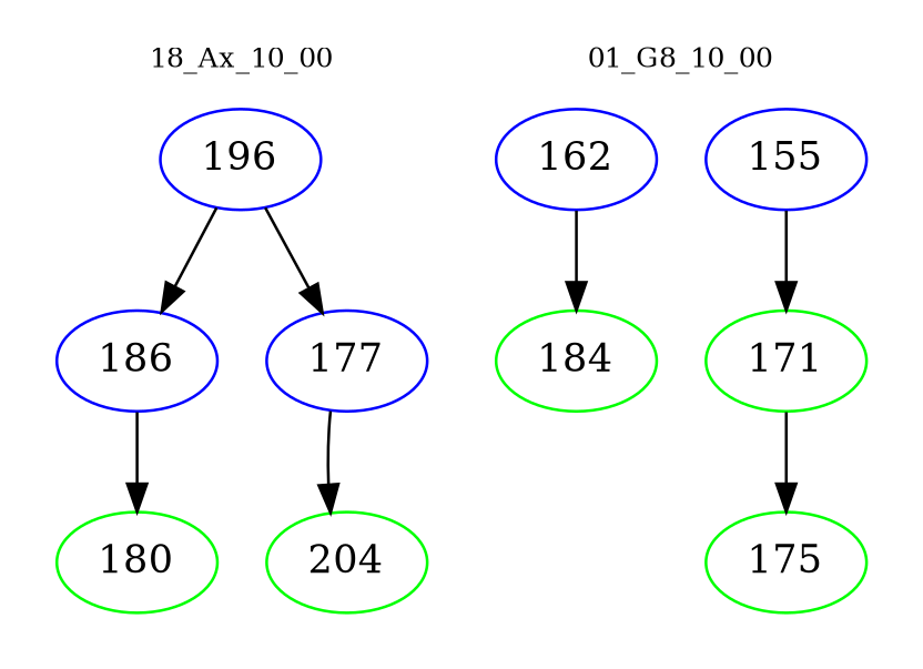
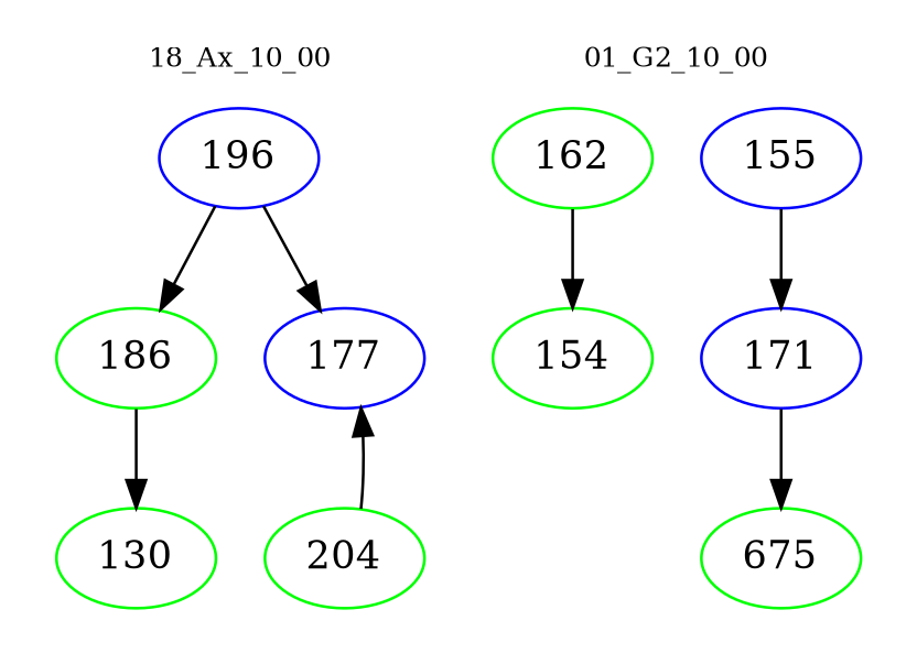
  digraph {
    node [color=blue]
    edge [color=black]
    n1 [label=196]
-   n2 [label=186]
+   n2 [color=green label=186]
    n3 [label=177]
-   n4 [color=green label=180]
+   n4 [color=green label=130]
    n5 [color=green label=204]
    n6 [label=155]
-   n7 [label=162]
-   n8 [color=green label=171]
-   n9 [color=green label=184]
-   n10 [color=green label=175]
+   n7 [color=green label=162]
+   n8 [label=171]
+   n9 [color=green label=154]
+   n10 [color=green label=675]
    subgraph cluster_1 {
      color=white
      fontsize=10
      label="18_Ax_10_00"
      n1
      n2
      n3
      n4
      n5
    }
    subgraph cluster_2 {
      color=white
      fontsize=10
-     label="01_G8_10_00"
+     label="01_G2_10_00"
      n6
      n7
      n8
      n9
      n10
    }
    n1 -> n2
    n1 -> n3
    n2 -> n4
-   n3 -> n5
+   n5 -> n3
    n6 -> n8
    n7 -> n9
    n8 -> n10
  }
